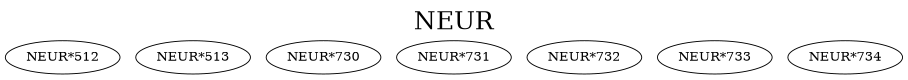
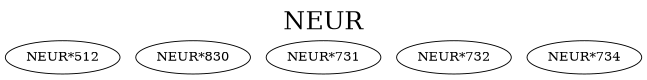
  digraph {
    fontsize=27
    label=NEUR
    labelloc=t
    "NEUR*512"
-   "NEUR*513"
-   "NEUR*730"
+   "NEUR*730" [label="NEUR*830"]
    "NEUR*731"
    "NEUR*732"
-   "NEUR*733"
    "NEUR*734"
  }
